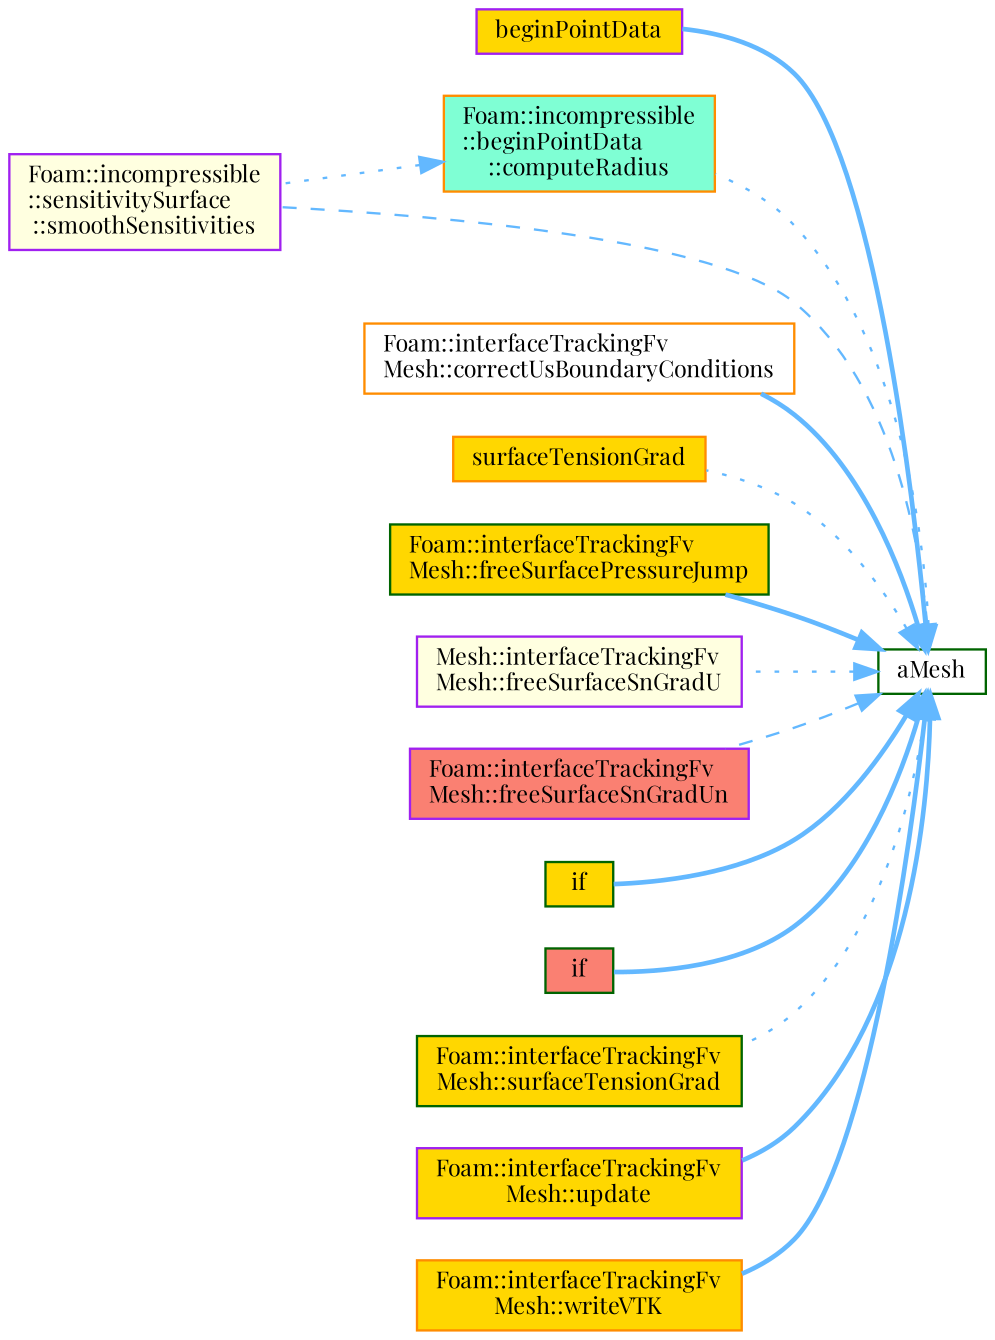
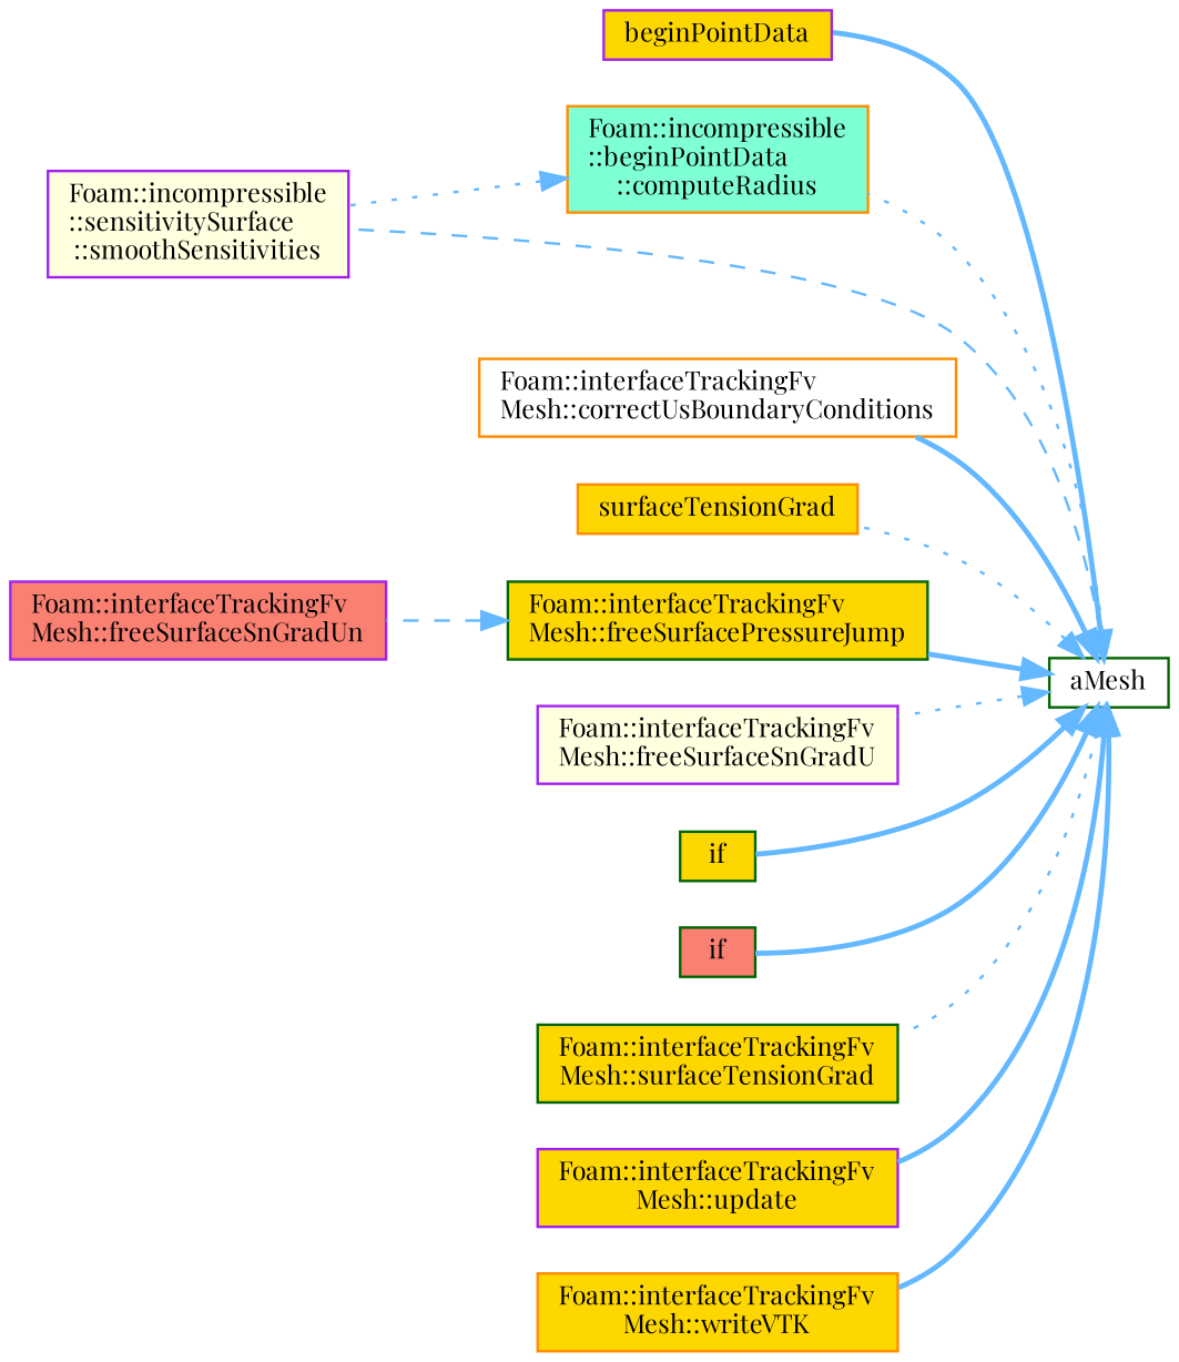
  digraph {
    fontname="Playfair Display"
    rankdir=RL
    node [color=darkgreen fillcolor=gold fontname="Playfair Display" fontsize=10 shape=box style=filled]
    edge [color=steelblue1 dir=back fontname="Playfair Display" fontsize=10 labelfontname=Helvetica labelfontsize=10 style=bold]
    n1 [fillcolor=white fontcolor=black height=0.2 label=aMesh width=0.4]
    n2 [color=purple height=0.2 label=beginPointData width=0.4]
    n3 [color=darkorange fillcolor=aquamarine height=0.2 label="Foam::incompressible\l::beginPointData\l::computeRadius" width=0.4]
    n4 [color=purple fillcolor=lightyellow height=0.2 label="Foam::incompressible\l::sensitivitySurface\l::smoothSensitivities" width=0.4]
    n5 [color=darkorange fillcolor=white height=0.2 label="Foam::interfaceTrackingFv\lMesh::correctUsBoundaryConditions" width=0.4]
    n6 [color=darkorange height=0.2 label=surfaceTensionGrad width=0.4]
    n7 [height=0.2 label="Foam::interfaceTrackingFv\lMesh::freeSurfacePressureJump" width=0.4]
-   n8 [color=purple fillcolor=lightyellow height=0.2 label="Mesh::interfaceTrackingFv\lMesh::freeSurfaceSnGradU" width=0.4]
+   n8 [color=purple fillcolor=lightyellow height=0.2 label="Foam::interfaceTrackingFv\lMesh::freeSurfaceSnGradU" width=0.4]
    n9 [color=purple fillcolor=salmon height=0.2 label="Foam::interfaceTrackingFv\lMesh::freeSurfaceSnGradUn" width=0.4]
    n10 [height=0.2 label=if width=0.4]
    n11 [fillcolor=salmon height=0.2 label=if width=0.4]
    n12 [height=0.2 label="Foam::interfaceTrackingFv\lMesh::surfaceTensionGrad" width=0.4]
    n13 [color=purple height=0.2 label="Foam::interfaceTrackingFv\lMesh::update" width=0.4]
    n14 [color=darkorange height=0.2 label="Foam::interfaceTrackingFv\lMesh::writeVTK" width=0.4]
    n1 -> n2
    n1 -> n3 [style=dotted]
    n1 -> n4 [style=dashed]
    n1 -> n5
    n1 -> n6 [style=dotted]
    n1 -> n7
    n1 -> n8 [style=dotted]
-   n1 -> n9 [style=dashed]
+   n7 -> n9 [style=dashed]
    n1 -> n10
    n1 -> n11
    n1 -> n12 [style=dotted]
    n1 -> n13
    n1 -> n14
    n3 -> n4 [style=dotted]
  }
